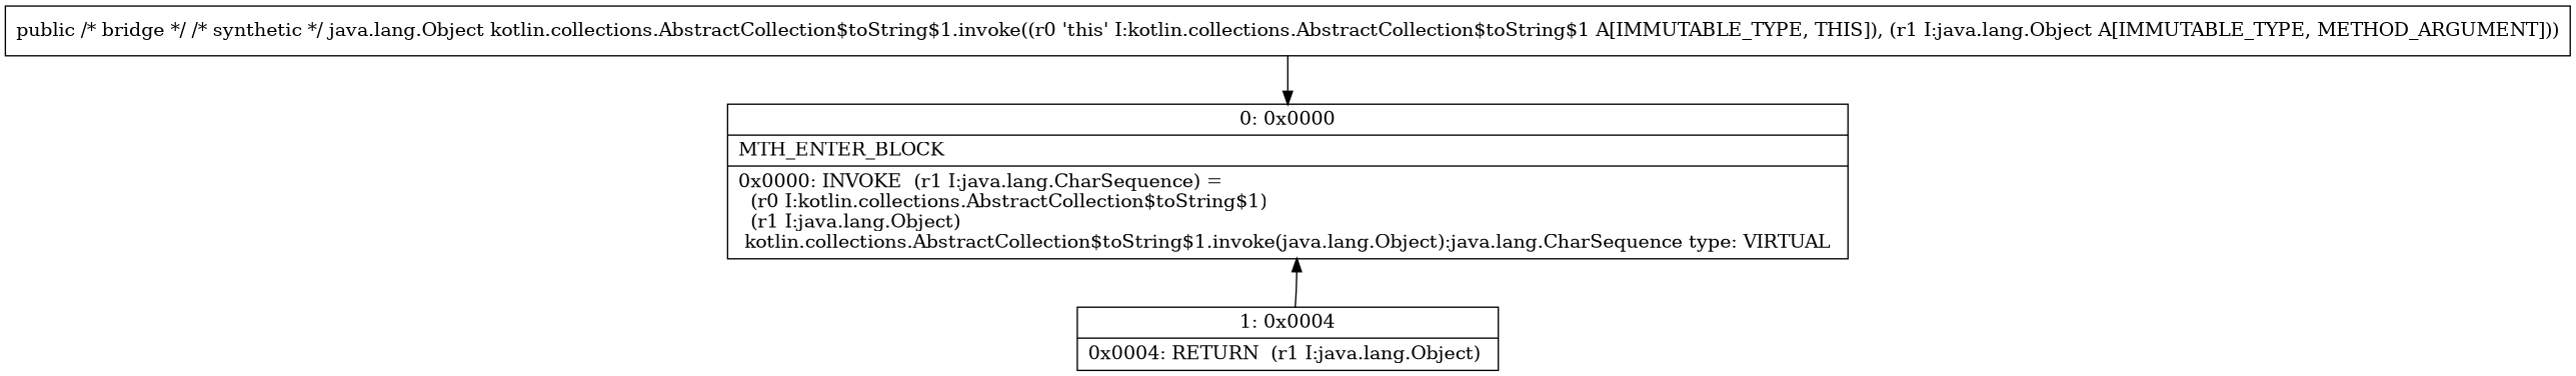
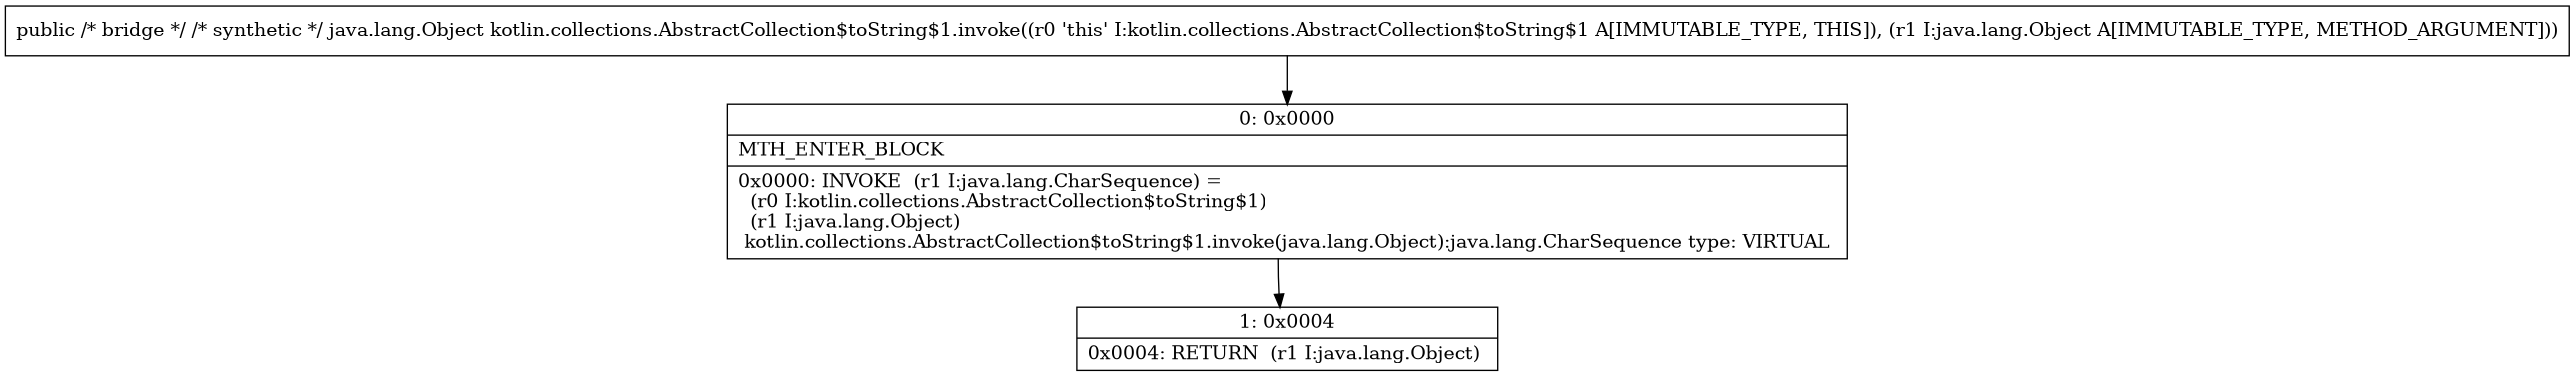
  digraph {
    node [shape=record]
    n1 [label="{0\:\ 0x0000|MTH_ENTER_BLOCK\l|0x0000: INVOKE  (r1 I:java.lang.CharSequence) = \l  (r0 I:kotlin.collections.AbstractCollection$toString$1)\l  (r1 I:java.lang.Object)\l kotlin.collections.AbstractCollection$toString$1.invoke(java.lang.Object):java.lang.CharSequence type: VIRTUAL \l}"]
    n2 [label="{1\:\ 0x0004|0x0004: RETURN  (r1 I:java.lang.Object) \l}"]
    n3 [label="{public \/* bridge *\/ \/* synthetic *\/ java.lang.Object kotlin.collections.AbstractCollection$toString$1.invoke((r0 'this' I:kotlin.collections.AbstractCollection$toString$1 A[IMMUTABLE_TYPE, THIS]), (r1 I:java.lang.Object A[IMMUTABLE_TYPE, METHOD_ARGUMENT])) }"]
-   n2 -> n1
+   n1 -> n2
    n3 -> n1
  }
